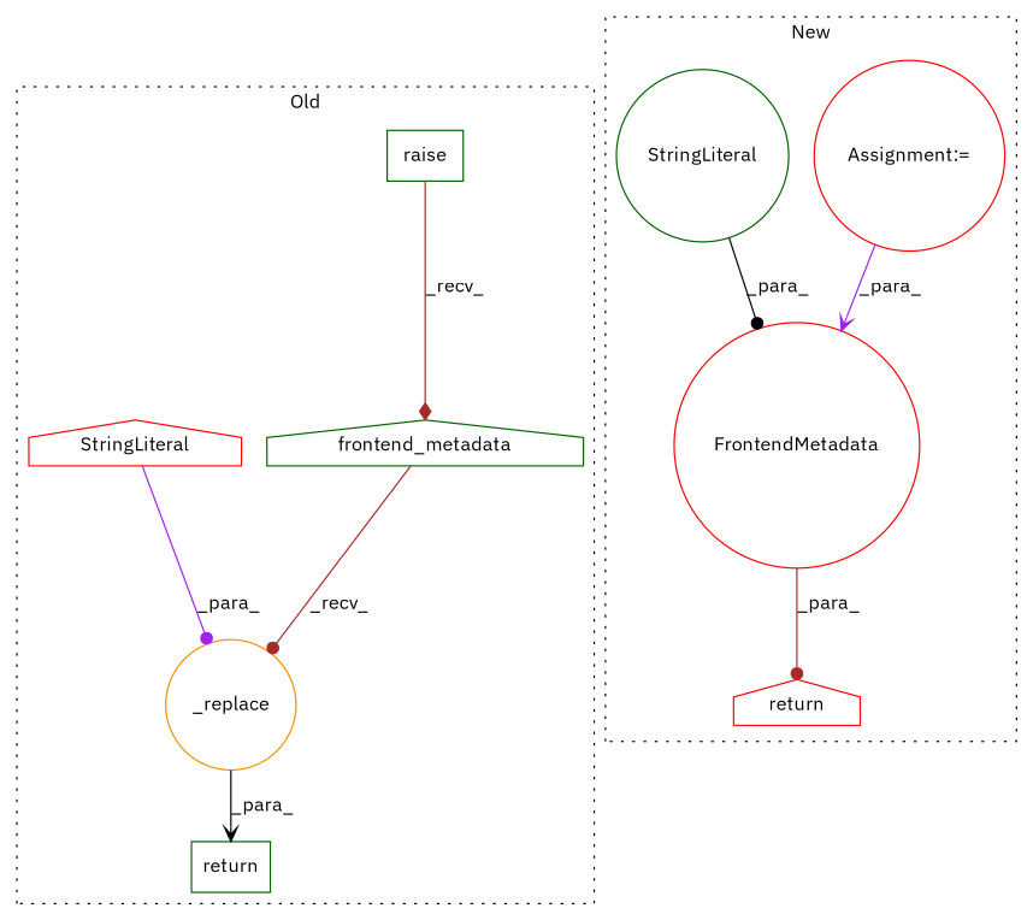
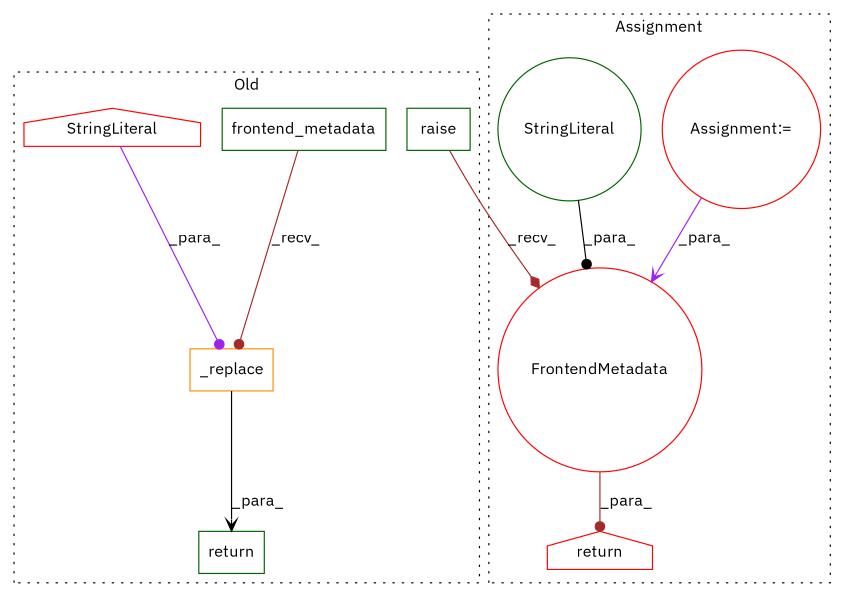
  digraph {
    fontname="IBM Plex Sans"
    node [a=32 color=darkgreen fontname="IBM Plex Sans" l=22 shape=box]
    edge [arrowhead=dot color=brown fontname="IBM Plex Sans"]
    n1 [l="6,1" label=raise s="3334,3358"]
-   n2 [l=19 label=frontend_metadata s=3360 shape=house]
-   n3 [color=darkorange l="9,1" label=_replace s="3380,3416" shape=circle]
+   n2 [l=19 label=frontend_metadata s=3360]
+   n3 [color=darkorange l="9,1" label=_replace s="3380,3416"]
    n4 [a=45 color=red label=StringLiteral s=3389 shape=house]
    n5 [a=41 l=7 label=return s=3327]
    n6 [color=red l="17,1" label=FrontendMetadata s="3370,3414" shape=circle]
    n7 [a=7 color=red l=11 label="Assignment:=" s=3334 shape=circle]
    n8 [a=45 label=StringLiteral s=3387 shape=circle]
    n9 [a=41 color=red l=7 label=return s=3351 shape=house]
    subgraph cluster_1 {
      label=Old
      style=dotted
      n1
      n2
      n3
      n4
      n5
    }
    subgraph cluster_2 {
-     label=New
+     label=Assignment
      style=dotted
      n6
      n7
      n8
      n9
    }
-   n1 -> n2 [arrowhead=diamond label=_recv_]
+   n1 -> n6 [arrowhead=diamond label=_recv_]
    n2 -> n3 [label=_recv_]
    n3 -> n5 [arrowhead=vee color=black label=_para_]
    n4 -> n3 [color=purple label=_para_]
    n6 -> n9 [label=_para_]
    n7 -> n6 [arrowhead=vee color=purple label=_para_]
    n8 -> n6 [color=black label=_para_]
  }
